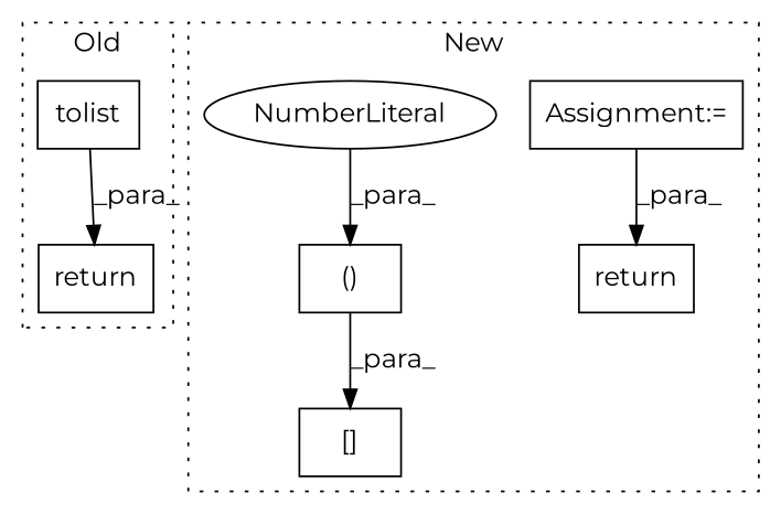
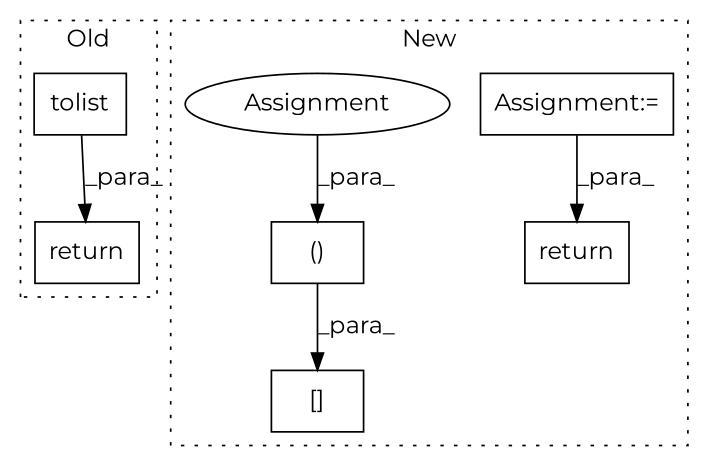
  digraph {
    fontname=Montserrat
    node [a=41 fontname=Montserrat l=1 s=4686 shape=box]
    edge [fontname=Montserrat]
    n1 [a=32 l=8 label=tolist s=4552]
    n2 [l=7 label=return s=4661]
    n3 [l=14 label=return s=4855]
    n4 [a=7 label="Assignment:=" s=4670]
    n5 [a=106 l=30 label="()"]
    n6 [a=2 l="14,2" label="[]" s="4672,4716"]
-   n7 [a=34 label=NumberLiteral shape=ellipse]
+   n7 [a=34 label=Assignment shape=ellipse]
    subgraph cluster_1 {
      label=Old
      style=dotted
      n1
      n2
    }
    subgraph cluster_2 {
      label=New
      style=dotted
      n3
      n4
      n5
      n6
      n7
    }
    n1 -> n2 [label=_para_]
    n4 -> n3 [label=_para_]
    n5 -> n6 [label=_para_]
    n7 -> n5 [label=_para_]
  }
